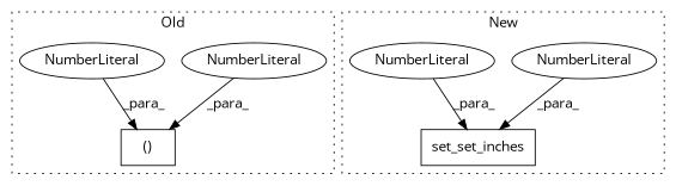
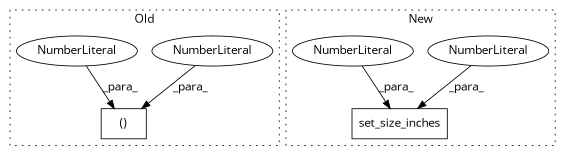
  digraph {
    fontname="Open Sans"
    node [a=34 l=1 s=555 shape=ellipse fontname="Open Sans"]
    edge [fontname="Open Sans"]
    n1 [a=106 l=16 label="()" shape=box]
    n2 [label=NumberLiteral]
    n3 [l=2 label=NumberLiteral s=569]
-   n4 [a=32 l="16,1" label=set_set_inches s="672,692" shape=box]
+   n4 [a=32 l="16,1" label=set_size_inches s="672,692" shape=box]
    n5 [label=NumberLiteral s=691]
    n6 [l=2 label=NumberLiteral s=688]
    subgraph cluster_1 {
      label=Old
      style=dotted
      n1
      n2
      n3
    }
    subgraph cluster_2 {
      label=New
      style=dotted
      n4
      n5
      n6
    }
    n2 -> n1 [label=_para_]
    n3 -> n1 [label=_para_]
    n5 -> n4 [label=_para_]
    n6 -> n4 [label=_para_]
  }
